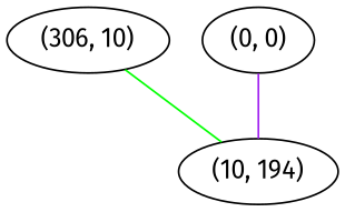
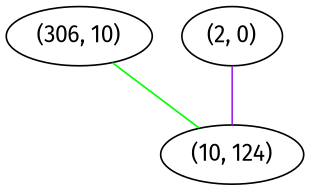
  graph {
    fontname="Fira Sans"
    node [fontname="Fira Sans"]
    edge [fontname="Fira Sans"]
    n1 [label="(306, 10)"]
-   "(10, 194)"
-   "(0, 0)"
+   "(10, 194)" [label="(10, 124)"]
+   "(0, 0)" [label="(2, 0)"]
    n1 -- "(10, 194)" [color=green weight=2]
    "(0, 0)" -- "(10, 194)" [color=purple weight=4]
  }
